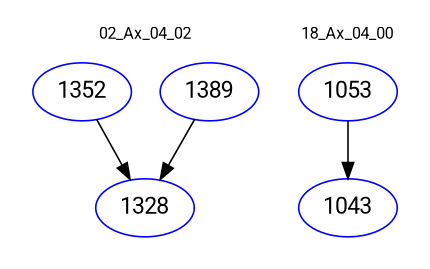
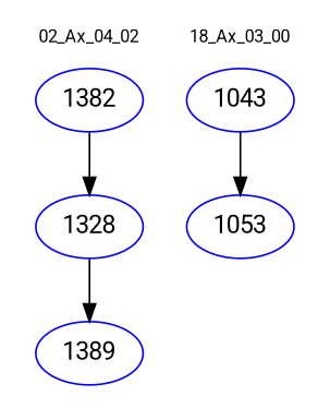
  digraph {
    fontname=Roboto
    node [color=blue fontname=Roboto]
    edge [color=black fontname=Roboto]
    n1 [label=1389]
    n2 [label=1328]
-   n3 [label=1352]
+   n3 [label=1382]
    n4 [label=1043]
    n5 [label=1053]
    subgraph cluster_1 {
      color=white
      fontsize=10
      label="02_Ax_04_02"
      n1
      n2
      n3
    }
    subgraph cluster_2 {
      color=white
      fontsize=10
-     label="18_Ax_04_00"
+     label="18_Ax_03_00"
      n4
      n5
    }
-   n1 -> n2
+   n2 -> n1
    n3 -> n2
-   n5 -> n4
+   n4 -> n5
  }
